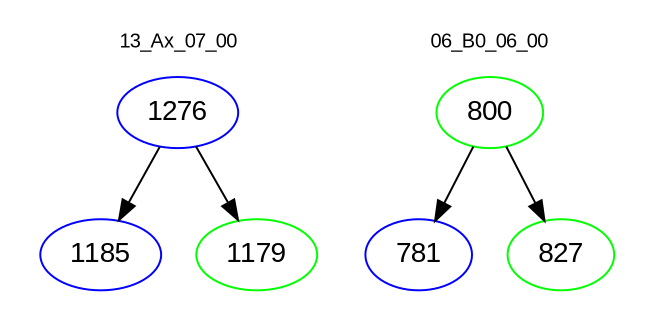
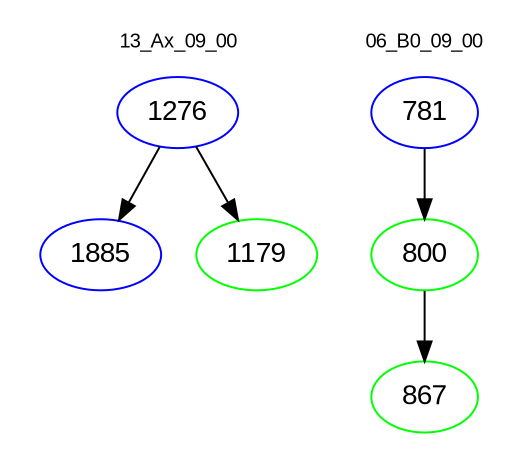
  digraph {
    fontname="Liberation Sans"
    node [color=blue fontname="Liberation Sans"]
    edge [color=black fontname="Liberation Sans"]
    n1 [label=1276]
-   n2 [label=1185]
+   n2 [label=1885]
    n3 [color=green label=1179]
    n4 [color=green label=800]
    n5 [label=781]
-   n6 [color=green label=827]
+   n6 [color=green label=867]
    subgraph cluster_1 {
      color=white
      fontsize=10
-     label="13_Ax_07_00"
+     label="13_Ax_09_00"
      n1
      n2
      n3
    }
    subgraph cluster_2 {
      color=white
      fontsize=10
-     label="06_B0_06_00"
+     label="06_B0_09_00"
      n4
      n5
      n6
    }
    n1 -> n2
    n1 -> n3
-   n4 -> n5
+   n5 -> n4
    n4 -> n6
  }
